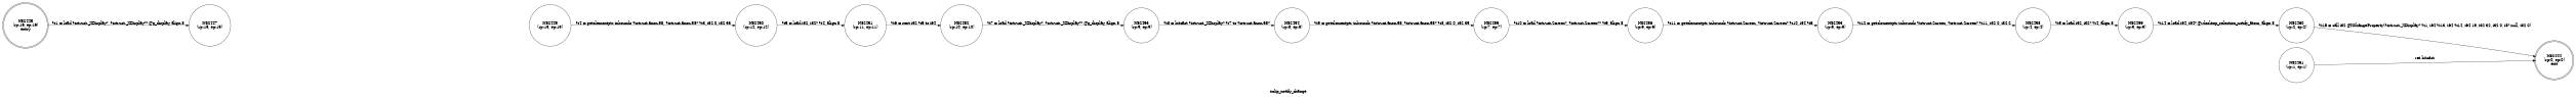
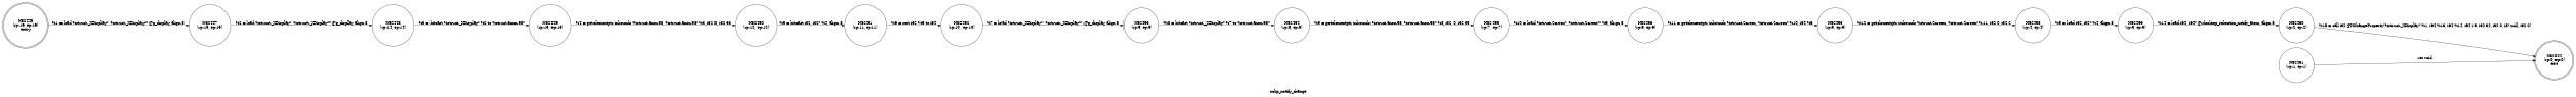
  digraph {
    label=xclip_notify_change
    rankdir=LR
    node [shape=circle]
    n1 [label="N82444\n(rp:0, ep:0)\nexit" shape=doublecircle]
    n2 [label="N82445\n(rp:16, ep:16)\nentry" shape=doublecircle]
    n3 [label="N82447\n(rp:15, ep:15)"]
+   n4 [label="N82448\n(rp:14, ep:14)"]
    n5 [label="N82449\n(rp:13, ep:13)"]
    n6 [label="N82450\n(rp:12, ep:12)"]
    n7 [label="N82451\n(rp:11, ep:11)"]
    n8 [label="N82452\n(rp:10, ep:10)"]
    n9 [label="N82453\n(rp:9, ep:9)"]
    n10 [label="N82454\n(rp:8, ep:8)"]
    n11 [label="N82455\n(rp:7, ep:7)"]
    n12 [label="N82456\n(rp:6, ep:6)"]
    n13 [label="N82453\n(rp:5, ep:5)"]
    n14 [label="N82458\n(rp:4, ep:4)"]
    n15 [label="N82459\n(rp:3, ep:3)"]
    n16 [label="N82460\n(rp:2, ep:2)"]
    n17 [label="N82461\n(rp:1, ep:1)"]
    n2 -> n3 [label="%1 = load %struct._XDisplay*, %struct._XDisplay** @g_display, align 8"]
+   n3 -> n4 [label="%2 = load %struct._XDisplay*, %struct._XDisplay** @g_display, align 8"]
+   n4 -> n5 [label="%3 = bitcast %struct._XDisplay* %2 to %struct.anon.98*"]
    n5 -> n6 [label="%4 = getelementptr inbounds %struct.anon.98, %struct.anon.98* %3, i32 0, i32 33"]
-   n6 -> n7 [label="%5 = load i32, i32* %4, align 8"]
+   n6 -> n7 [label="%5 = bitcast i32, i32* %4, align 8"]
    n7 -> n8 [label="%6 = sext i32 %5 to i64"]
    n8 -> n9 [label="%7 = load %struct._XDisplay*, %struct._XDisplay** @g_display, align 8"]
    n9 -> n10 [label="%8 = bitcast %struct._XDisplay* %7 to %struct.anon.98*"]
    n10 -> n11 [label="%9 = getelementptr inbounds %struct.anon.98, %struct.anon.98* %8, i32 0, i32 35"]
    n11 -> n12 [label="%10 = load %struct.Screen*, %struct.Screen** %9, align 8"]
    n12 -> n13 [label="%11 = getelementptr inbounds %struct.Screen, %struct.Screen* %10, i64 %6"]
    n13 -> n14 [label="%12 = getelementptr inbounds %struct.Screen, %struct.Screen* %11, i32 0, i32 2"]
    n14 -> n15 [label="%5 = load i32, i32* %4, align 8"]
    n15 -> n16 [label="%14 = load i64, i64* @rdesktop_selection_notify_atom, align 8"]
    n16 -> n1 [label="%15 = call i32 @XChangeProperty(%struct._XDisplay* %1, i64 %13, i64 %14, i64 19, i32 32, i32 0, i8* null, i32 0)"]
-   n17 -> n1 [label="ret bitcast"]
+   n17 -> n1 [label="ret void"]
  }
